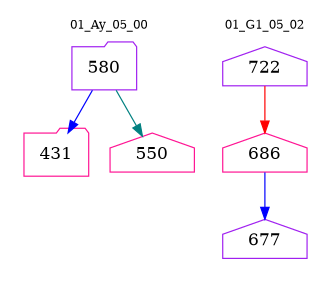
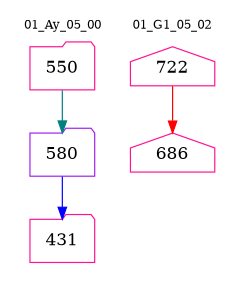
  digraph {
    node [color=deeppink shape=folder]
    edge [color=blue]
    n1 [color=purple label=580]
    n2 [label=431]
-   n3 [label=550 shape=house]
+   n3 [label=550]
    n4 [label=686 shape=house]
-   n5 [color=purple label=722 shape=house]
-   n6 [color=purple label=677 shape=house]
+   n5 [label=722 shape=house]
    subgraph cluster_1 {
      color=white
      fontsize=10
      label="01_Ay_05_00"
      n1
      n2
      n3
    }
    subgraph cluster_2 {
      color=white
      fontsize=10
      label="01_G1_05_02"
      n4
      n5
-     n6
    }
    n1 -> n2
-   n1 -> n3 [color=teal]
-   n4 -> n6
+   n3 -> n1 [color=teal]
    n5 -> n4 [color=red]
  }
